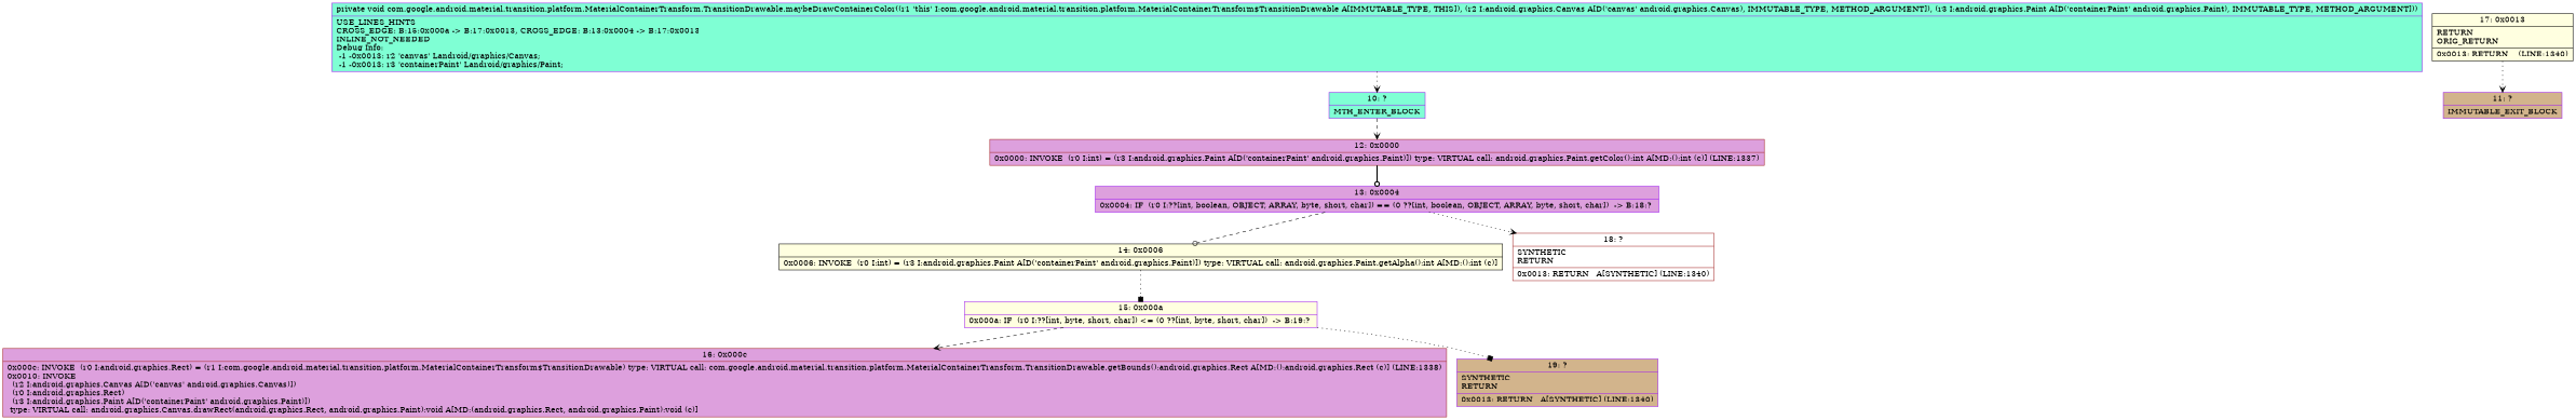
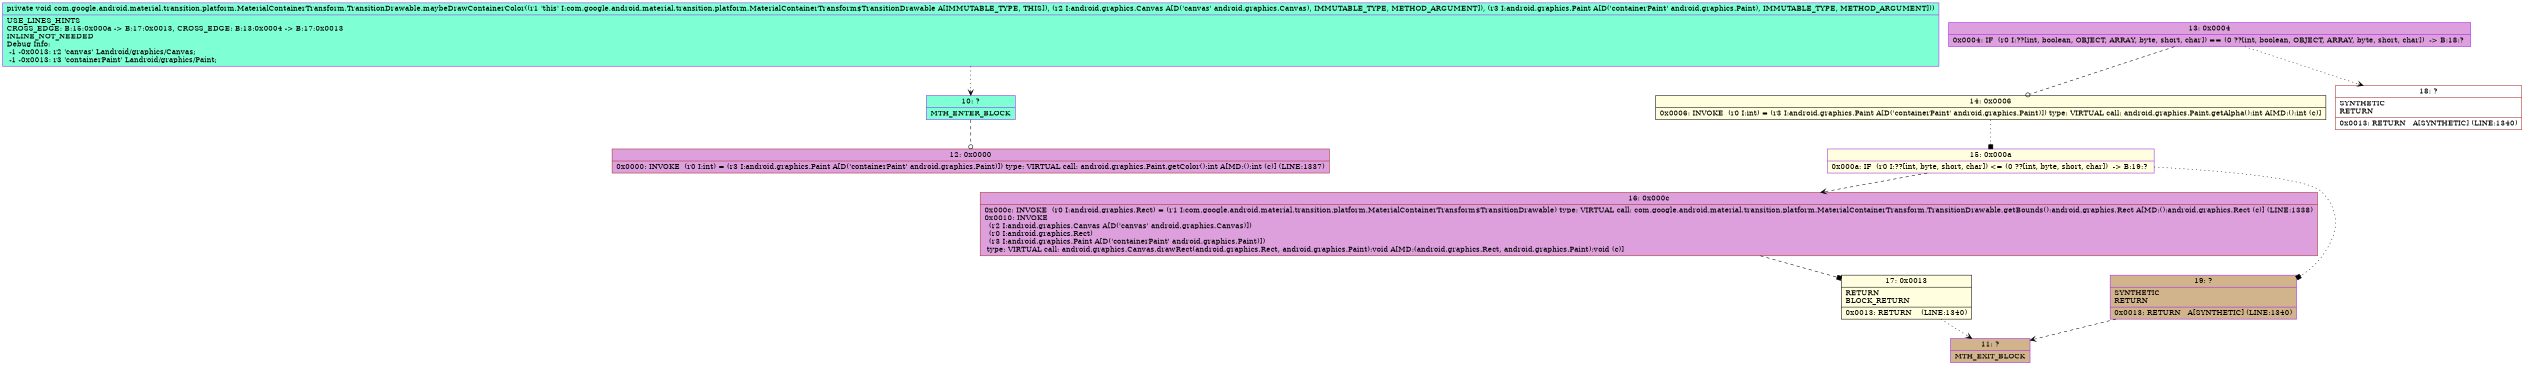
  digraph {
    node [color=purple fillcolor=plum shape=record style=filled]
    edge [arrowhead=vee style=dashed]
    n1 [fillcolor=aquamarine label="{10\:\ ?|MTH_ENTER_BLOCK\l}"]
    n2 [color=brown label="{12\:\ 0x0000|0x0000: INVOKE  (r0 I:int) = (r3 I:android.graphics.Paint A[D('containerPaint' android.graphics.Paint)]) type: VIRTUAL call: android.graphics.Paint.getColor():int A[MD:():int (c)] (LINE:1337)\l}"]
    n3 [label="{13\:\ 0x0004|0x0004: IF  (r0 I:??[int, boolean, OBJECT, ARRAY, byte, short, char]) == (0 ??[int, boolean, OBJECT, ARRAY, byte, short, char])  \-\> B:18:? \l}"]
    n4 [color=black fillcolor=lightyellow label="{14\:\ 0x0006|0x0006: INVOKE  (r0 I:int) = (r3 I:android.graphics.Paint A[D('containerPaint' android.graphics.Paint)]) type: VIRTUAL call: android.graphics.Paint.getAlpha():int A[MD:():int (c)]\l}"]
    n5 [color=brown fillcolor=white label="{18\:\ ?|SYNTHETIC\lRETURN\l|0x0013: RETURN   A[SYNTHETIC] (LINE:1340)\l}"]
    n6 [fillcolor=lightyellow label="{15\:\ 0x000a|0x000a: IF  (r0 I:??[int, byte, short, char]) \<= (0 ??[int, byte, short, char])  \-\> B:19:? \l}"]
    n7 [color=brown label="{16\:\ 0x000c|0x000c: INVOKE  (r0 I:android.graphics.Rect) = (r1 I:com.google.android.material.transition.platform.MaterialContainerTransform$TransitionDrawable) type: VIRTUAL call: com.google.android.material.transition.platform.MaterialContainerTransform.TransitionDrawable.getBounds():android.graphics.Rect A[MD:():android.graphics.Rect (c)] (LINE:1338)\l0x0010: INVOKE  \l  (r2 I:android.graphics.Canvas A[D('canvas' android.graphics.Canvas)])\l  (r0 I:android.graphics.Rect)\l  (r3 I:android.graphics.Paint A[D('containerPaint' android.graphics.Paint)])\l type: VIRTUAL call: android.graphics.Canvas.drawRect(android.graphics.Rect, android.graphics.Paint):void A[MD:(android.graphics.Rect, android.graphics.Paint):void (c)]\l}"]
    n8 [fillcolor=tan label="{19\:\ ?|SYNTHETIC\lRETURN\l|0x0013: RETURN   A[SYNTHETIC] (LINE:1340)\l}"]
-   n9 [color=black fillcolor=lightyellow label="{17\:\ 0x0013|RETURN\lORIG_RETURN\l|0x0013: RETURN    (LINE:1340)\l}"]
-   n10 [fillcolor=tan label="{11\:\ ?|IMMUTABLE_EXIT_BLOCK\l}"]
+   n9 [color=black fillcolor=lightyellow label="{17\:\ 0x0013|RETURN\lBLOCK_RETURN\l|0x0013: RETURN    (LINE:1340)\l}"]
+   n10 [fillcolor=tan label="{11\:\ ?|MTH_EXIT_BLOCK\l}"]
    n11 [fillcolor=aquamarine label="{private void com.google.android.material.transition.platform.MaterialContainerTransform.TransitionDrawable.maybeDrawContainerColor((r1 'this' I:com.google.android.material.transition.platform.MaterialContainerTransform$TransitionDrawable A[IMMUTABLE_TYPE, THIS]), (r2 I:android.graphics.Canvas A[D('canvas' android.graphics.Canvas), IMMUTABLE_TYPE, METHOD_ARGUMENT]), (r3 I:android.graphics.Paint A[D('containerPaint' android.graphics.Paint), IMMUTABLE_TYPE, METHOD_ARGUMENT]))  | USE_LINES_HINTS\lCROSS_EDGE: B:15:0x000a \-\> B:17:0x0013, CROSS_EDGE: B:13:0x0004 \-\> B:17:0x0013\lINLINE_NOT_NEEDED\lDebug Info:\l  \-1 \-0x0013: r2 'canvas' Landroid\/graphics\/Canvas;\l  \-1 \-0x0013: r3 'containerPaint' Landroid\/graphics\/Paint;\l}"]
-   n1 -> n2
-   n2 -> n3 [arrowhead=odot style=bold]
+   n1 -> n2 [arrowhead=odot]
    n3 -> n4 [arrowhead=odot]
    n3 -> n5 [style=dotted]
    n4 -> n6 [arrowhead=box style=dotted]
    n6 -> n7
    n6 -> n8 [arrowhead=box style=dotted]
+   n7 -> n9 [arrowhead=box]
+   n8 -> n10
    n9 -> n10 [style=dotted]
    n11 -> n1 [style=dotted]
  }
